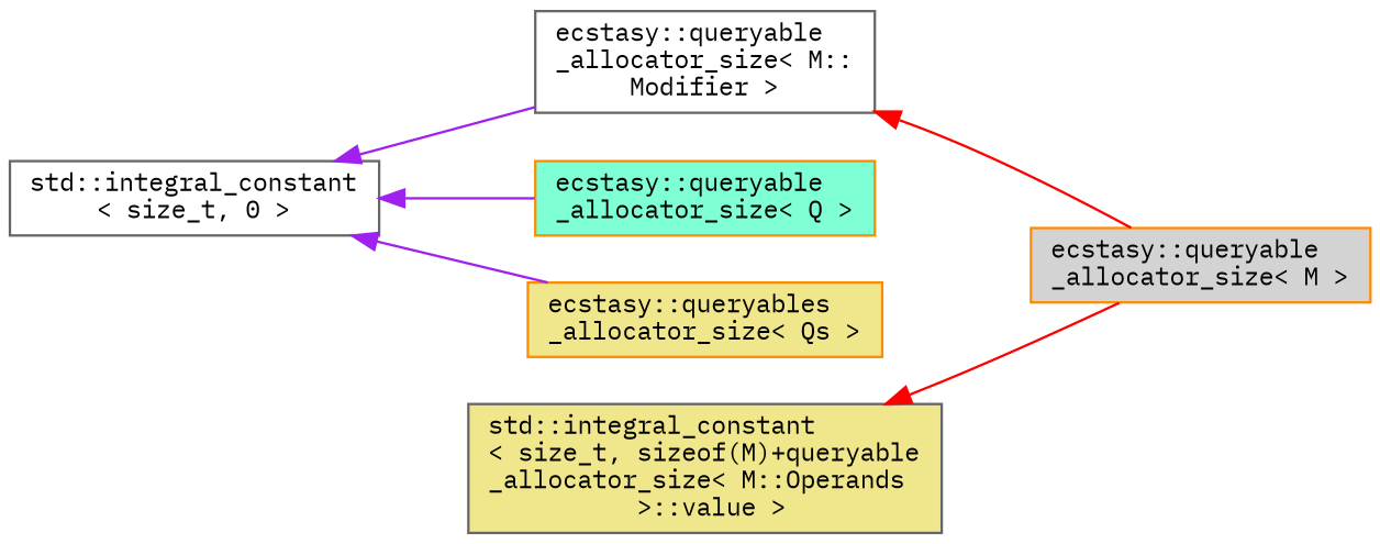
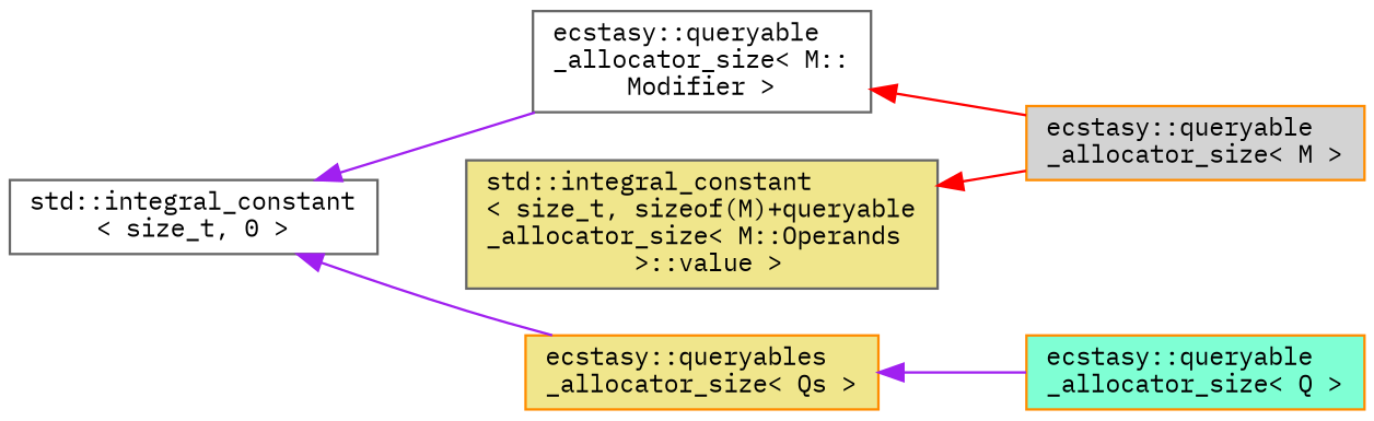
  digraph {
    fontname="IBM Plex Mono"
    rankdir=LR
    node [color=gray40 fillcolor=white fontname="IBM Plex Mono" fontsize=10 shape=record style=filled]
    edge [color=purple dir=back fontname="IBM Plex Mono" fontsize=10 labelfontname=Helvetica labelfontsize=10 style=solid]
    n1 [height=0.2 label="std::integral_constant\l\< size_t, 0 \>" width=0.4]
    n2 [height=0.2 label="ecstasy::queryable\l_allocator_size\< M::\lModifier \>" width=0.4]
    n3 [color=darkorange fillcolor=aquamarine height=0.2 label="ecstasy::queryable\l_allocator_size\< Q \>" width=0.4]
    n4 [color=darkorange fillcolor=khaki height=0.2 label="ecstasy::queryables\l_allocator_size\< Qs \>" width=0.4]
    n5 [color=darkorange fillcolor=lightgrey height=0.2 label="ecstasy::queryable\l_allocator_size\< M \>" width=0.4]
    n6 [fillcolor=khaki height=0.2 label="std::integral_constant\l\< size_t, sizeof(M)+queryable\l_allocator_size\< M::Operands\l \>::value \>" width=0.4]
    n1 -> n2
-   n1 -> n3
+   n4 -> n3
    n1 -> n4
    n2 -> n5 [color=red]
    n6 -> n5 [color=red]
  }
